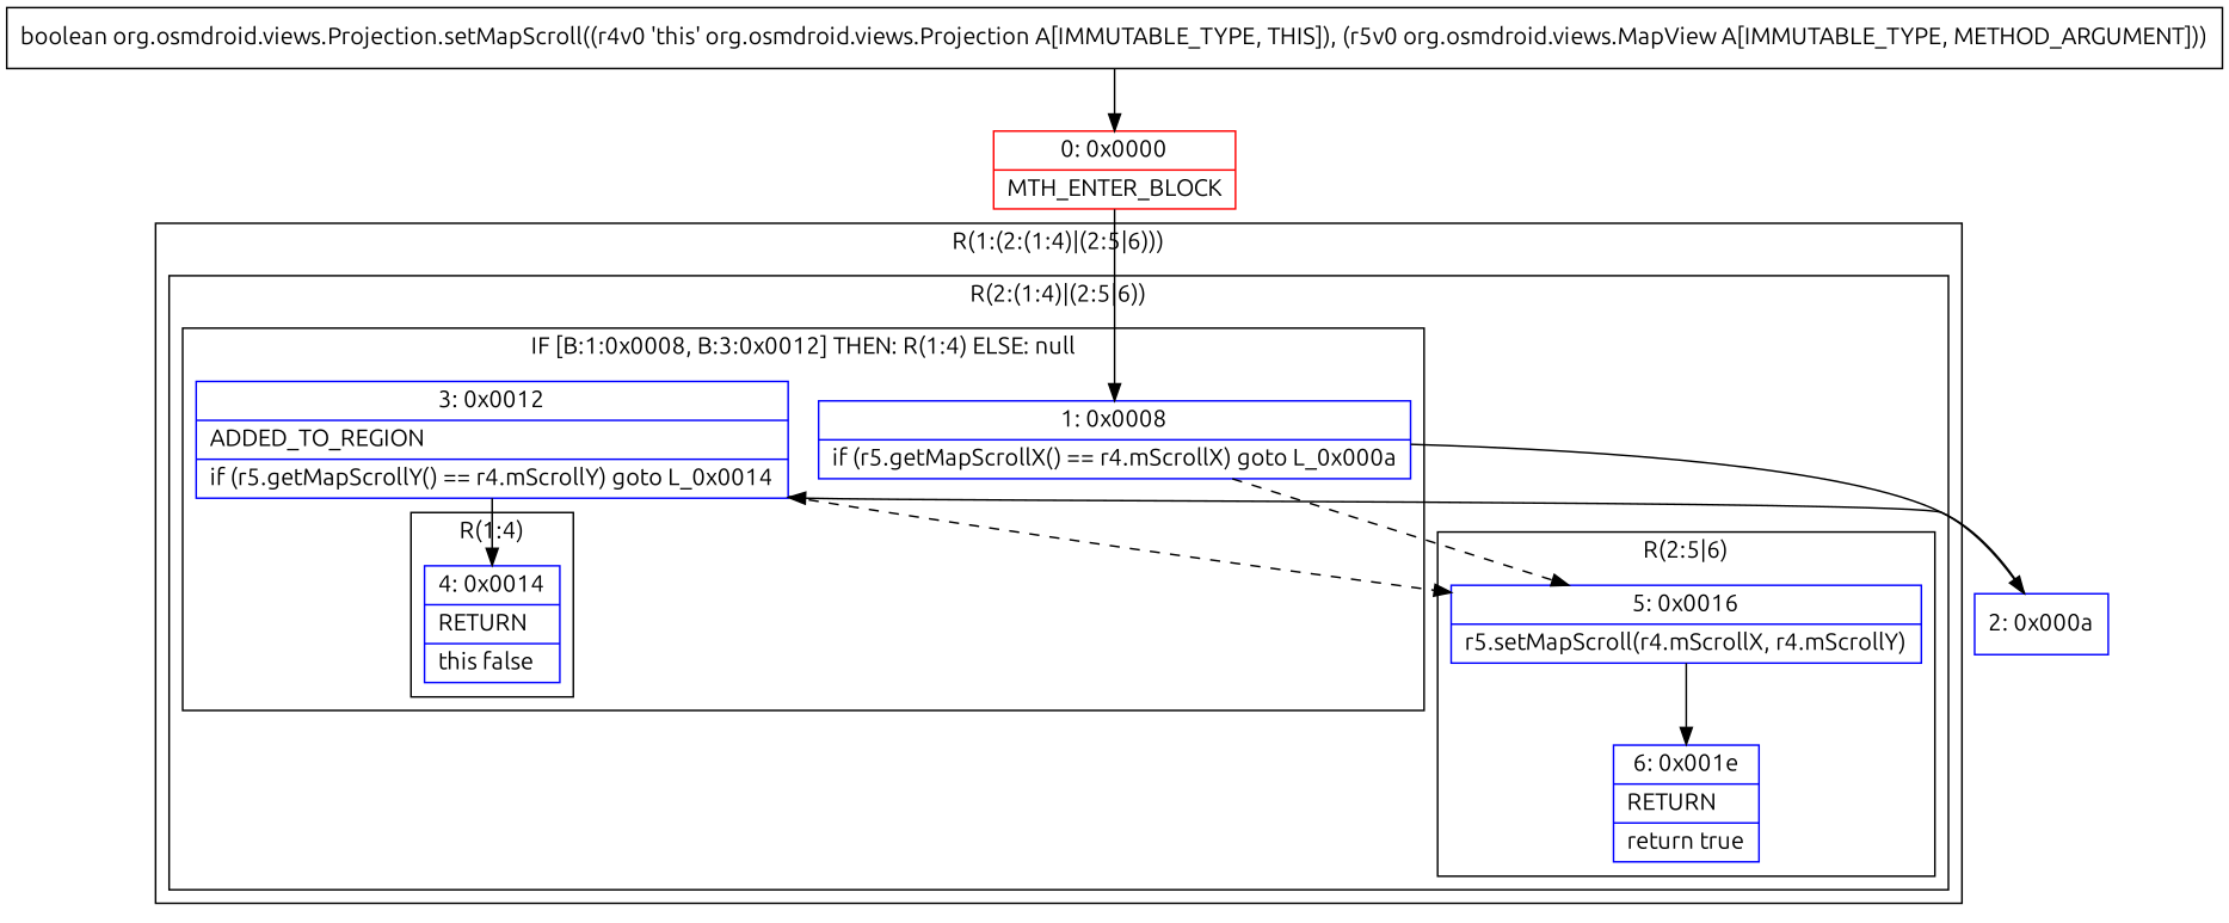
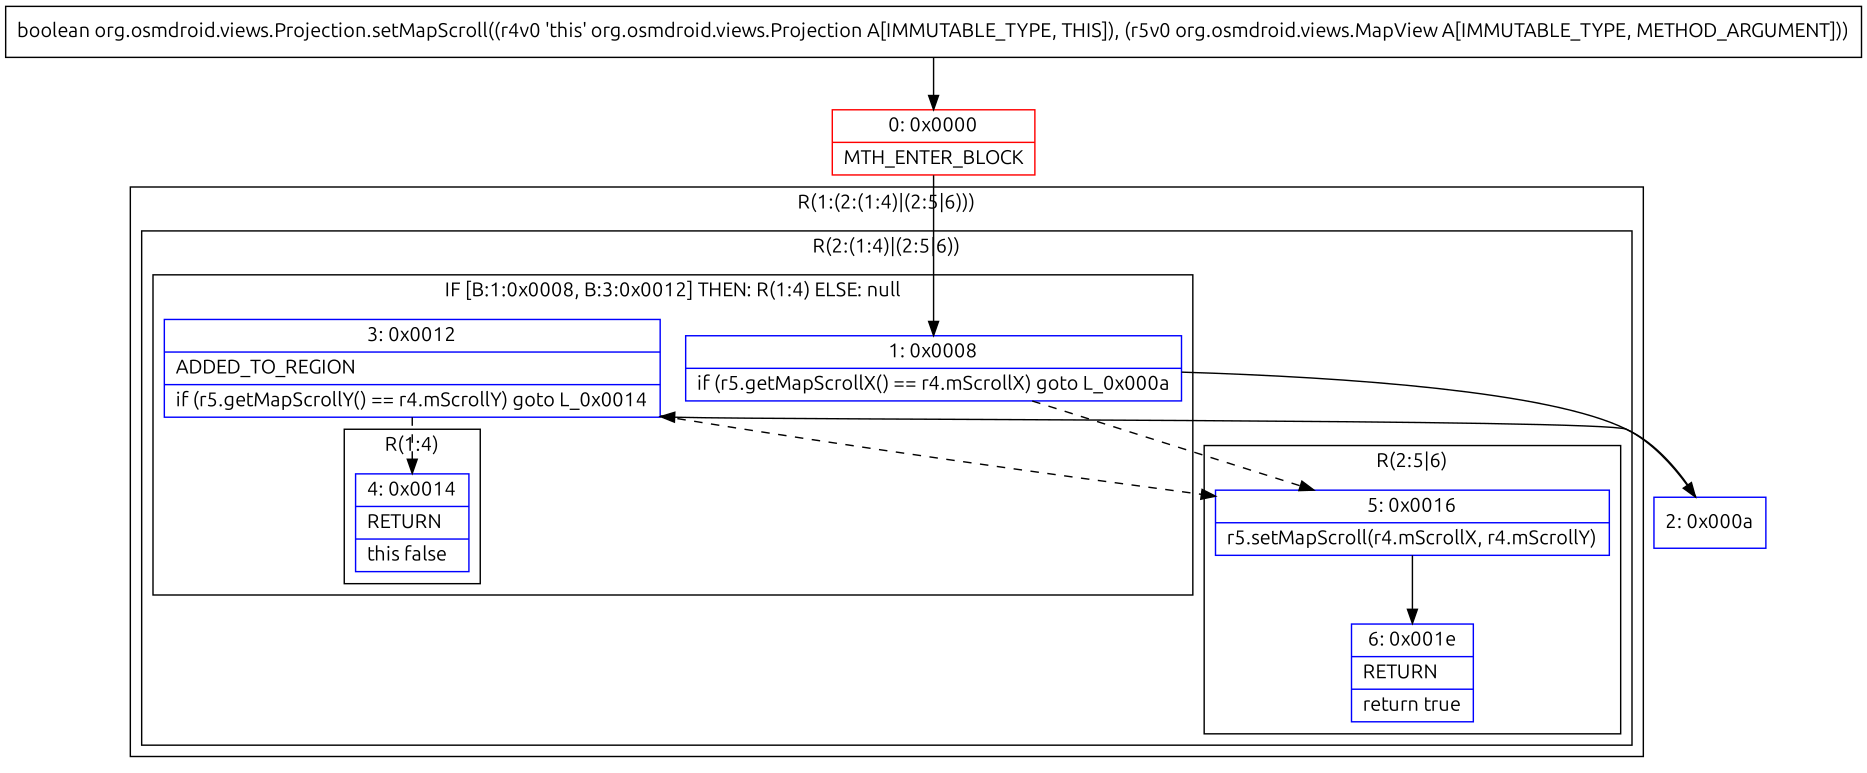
  digraph {
    fontname=Ubuntu
    node [color=blue fontname=Ubuntu shape=record]
    edge [fontname=Ubuntu]
    n1 [label="{4\:\ 0x0014|RETURN\l|this false\l}"]
    n2 [label="{1\:\ 0x0008|if (r5.getMapScrollX() == r4.mScrollX) goto L_0x000a\l}"]
    n3 [label="{3\:\ 0x0012|ADDED_TO_REGION\l|if (r5.getMapScrollY() == r4.mScrollY) goto L_0x0014\l}"]
    n4 [label="{5\:\ 0x0016|r5.setMapScroll(r4.mScrollX, r4.mScrollY)\l}"]
    n5 [label="{6\:\ 0x001e|RETURN\l|return true\l}"]
    n6 [label="{2\:\ 0x000a}"]
    n7 [color=red label="{0\:\ 0x0000|MTH_ENTER_BLOCK\l}"]
    n8 [label="{boolean org.osmdroid.views.Projection.setMapScroll((r4v0 'this' org.osmdroid.views.Projection A[IMMUTABLE_TYPE, THIS]), (r5v0 org.osmdroid.views.MapView A[IMMUTABLE_TYPE, METHOD_ARGUMENT])) }" color=""]
    subgraph cluster_1 {
      label="R(1:(2:(1:4)|(2:5|6)))"
      subgraph cluster_2 {
        label="R(2:(1:4)|(2:5|6))"
        subgraph cluster_3 {
          label="IF [B:1:0x0008, B:3:0x0012] THEN: R(1:4) ELSE: null"
          n2
          n3
          subgraph cluster_4 {
            label="R(1:4)"
            n1
          }
        }
        subgraph cluster_5 {
          label="R(2:5|6)"
          n4
          n5
        }
      }
    }
    n2 -> n4 [style=dashed]
    n2 -> n6
-   n3 -> n1
+   n3 -> n1 [style=dashed]
    n3 -> n4 [style=dashed]
    n4 -> n5
    n6 -> n3
    n7 -> n2
    n8 -> n7
  }
